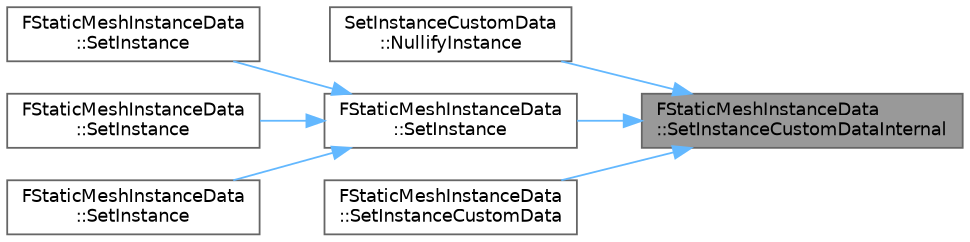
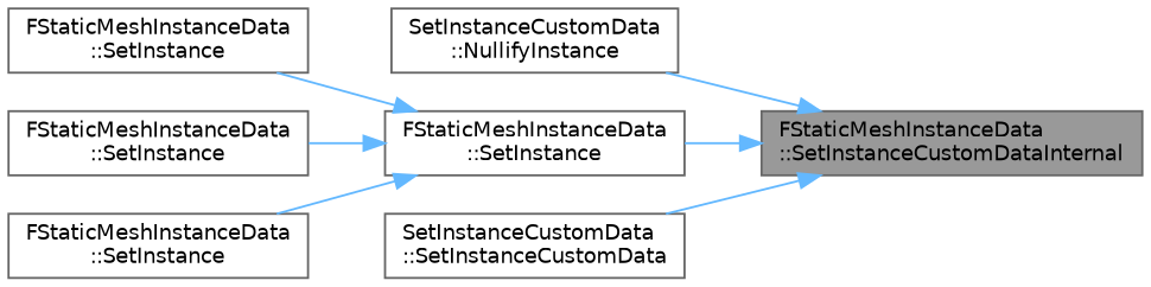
  digraph {
    rankdir=RL
    node [color=grey40 fillcolor=white fontname=Helvetica fontsize=10 shape=box style=filled]
    edge [color=steelblue1 dir=back fontname=Helvetica fontsize=10 labelfontname=Helvetica labelfontsize=10 style=solid]
    n1 [color=gray40 fillcolor=grey60 fontcolor=black height=0.2 label="FStaticMeshInstanceData\l::SetInstanceCustomDataInternal" width=0.4]
    n2 [height=0.2 label="SetInstanceCustomData\l::NullifyInstance" width=0.4]
    n3 [height=0.2 label="FStaticMeshInstanceData\l::SetInstance" width=0.4]
-   n4 [height=0.2 label="FStaticMeshInstanceData\l::SetInstanceCustomData" width=0.4]
+   n4 [height=0.2 label="SetInstanceCustomData\l::SetInstanceCustomData" width=0.4]
    n5 [height=0.2 label="FStaticMeshInstanceData\l::SetInstance" width=0.4]
    n6 [height=0.2 label="FStaticMeshInstanceData\l::SetInstance" width=0.4]
    n7 [height=0.2 label="FStaticMeshInstanceData\l::SetInstance" width=0.4]
    n1 -> n2
    n1 -> n3
    n1 -> n4
    n3 -> n5
    n3 -> n6
    n3 -> n7
  }
